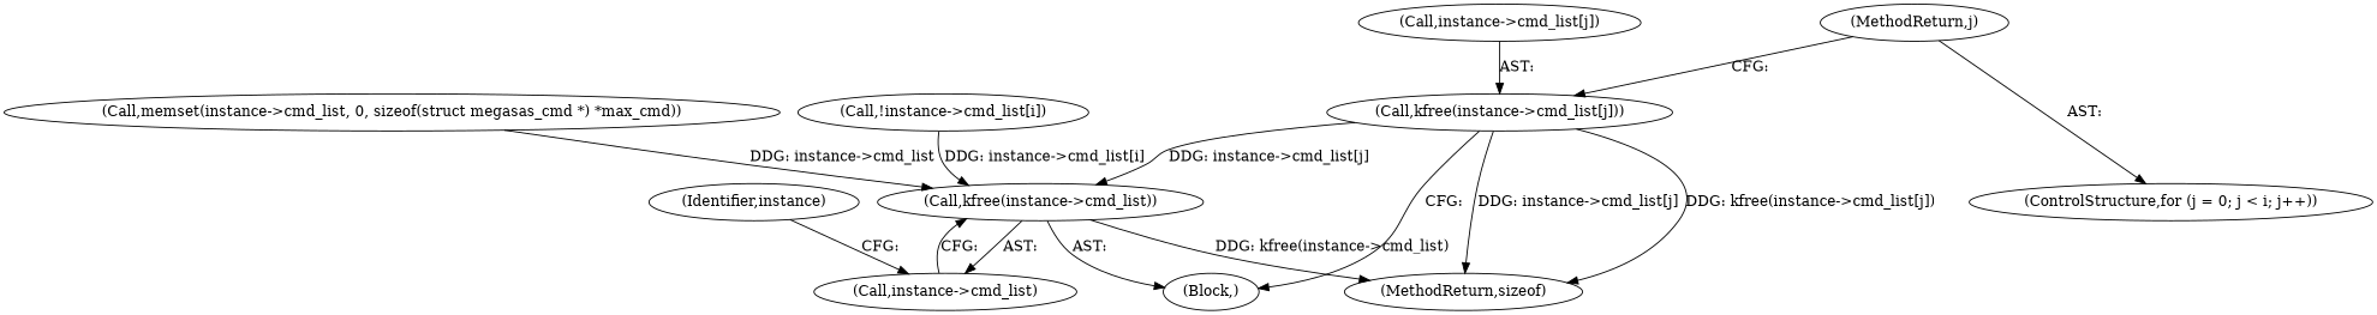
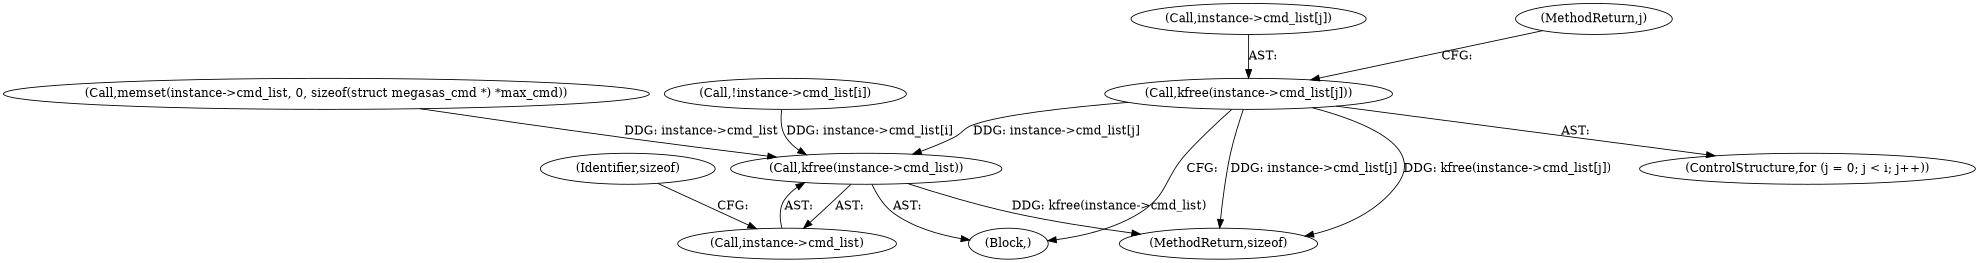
  digraph {
    n1 [label="(Call,kfree(instance->cmd_list[j]))"]
    n2 [label="(Call,kfree(instance->cmd_list))"]
    n3 [label="(ControlStructure,for (j = 0; j < i; j++))"]
    n4 [label="(MethodReturn,sizeof)"]
    n5 [label="(Block,)"]
    n6 [label="(Call,instance->cmd_list)"]
    n7 [label="(Call,instance->cmd_list[j])"]
-   n8 [label="(Identifier,instance)"]
+   n8 [label="(Identifier,sizeof)"]
    n9 [label="(MethodReturn,j)"]
    n10 [label="(Call,memset(instance->cmd_list, 0, sizeof(struct megasas_cmd *) *max_cmd))"]
    n11 [label="(Call,!instance->cmd_list[i])"]
    n1 -> n2 [label="DDG: instance->cmd_list[j]"]
-   n9 -> n3 [label="AST: "]
+   n1 -> n3 [label="AST: "]
    n1 -> n4 [label="DDG: instance->cmd_list[j]"]
    n1 -> n4 [label="DDG: kfree(instance->cmd_list[j])"]
    n1 -> n5 [label="CFG: "]
    n2 -> n4 [label="DDG: kfree(instance->cmd_list)"]
    n2 -> n5 [label="AST: "]
    n2 -> n6 [label="AST: "]
-   n6 -> n2 [label="CFG: "]
+   n6 -> n2 [label="AST: "]
    n7 -> n1 [label="AST: "]
    n8 -> n6 [label="CFG: "]
    n9 -> n1 [label="CFG: "]
    n10 -> n2 [label="DDG: instance->cmd_list"]
    n11 -> n2 [label="DDG: instance->cmd_list[i]"]
  }
